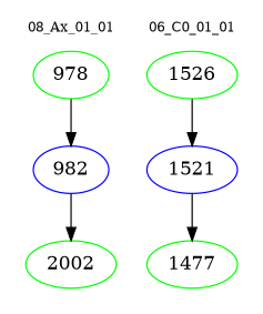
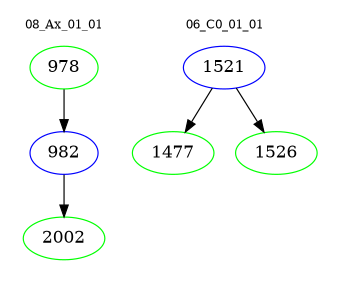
  digraph {
    node [color=green]
    edge [color=black]
    n1 [color=blue label=982]
    n2 [label=978]
    n3 [label=2002]
    n4 [color=blue label=1521]
    n5 [label=1477]
    n6 [label=1526]
    subgraph cluster_1 {
      color=white
      fontsize=10
      label="08_Ax_01_01"
      n1
      n2
      n3
    }
    subgraph cluster_2 {
      color=white
      fontsize=10
      label="06_C0_01_01"
      n4
      n5
      n6
    }
    n1 -> n3
    n2 -> n1
    n4 -> n5
-   n6 -> n4
+   n4 -> n6
  }
